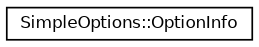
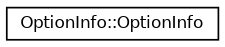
  digraph {
    rankdir=LR
-   n1 [color=black fillcolor=white fontname=Helvetica fontsize=10 height=0.2 label="SimpleOptions::OptionInfo" shape=record style=filled width=0.4]
+   n1 [color=black fillcolor=white fontname=Helvetica fontsize=10 height=0.2 label="OptionInfo::OptionInfo" shape=record style=filled width=0.4]
  }
